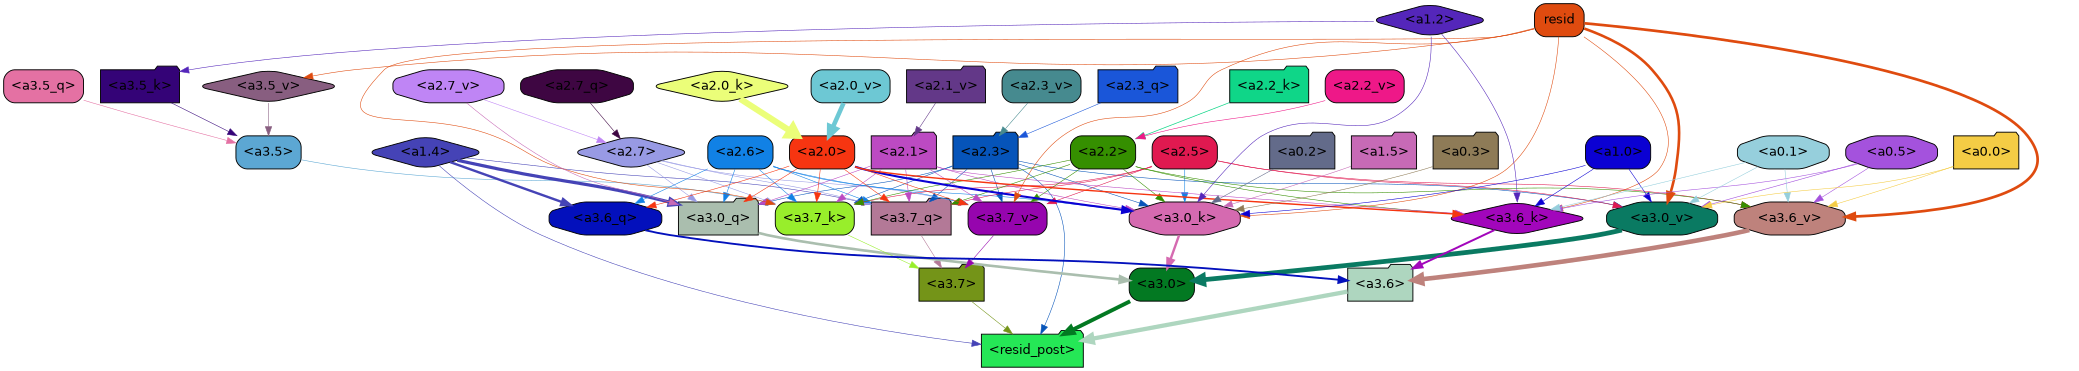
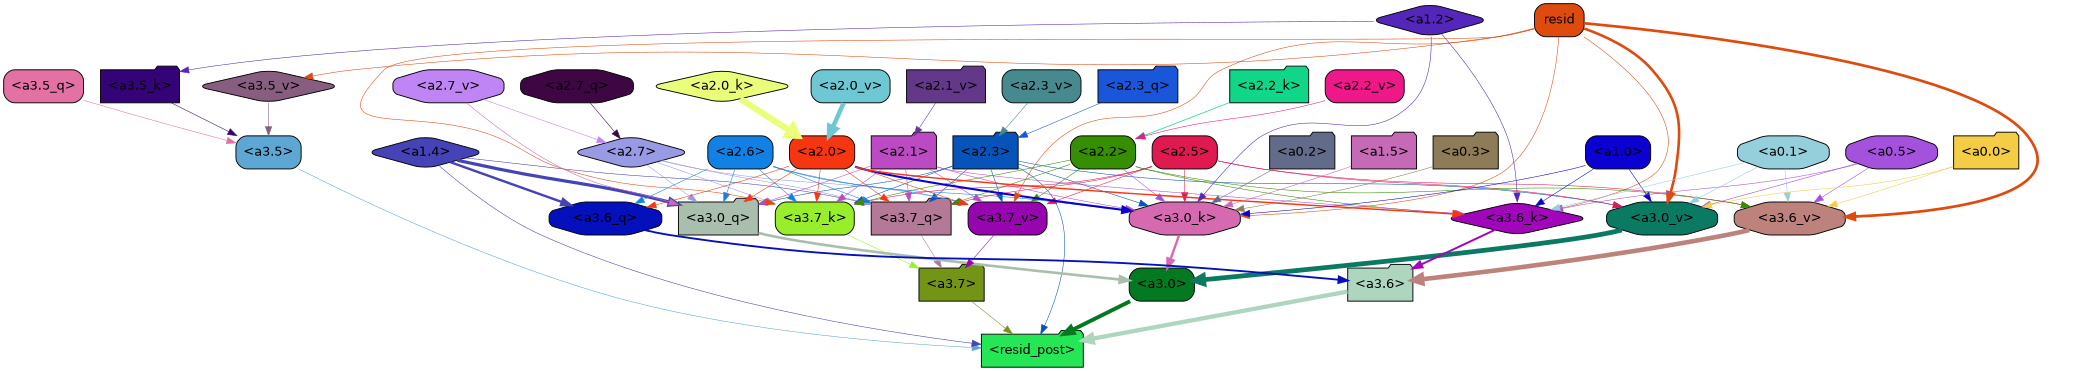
  strict digraph {
    splines=true
    node [color=black fontname=Helvetica shape=folder style="filled, rounded"]
    edge [color="#0654b9" penwidth=0.6]
    "<a3.7>" [fillcolor="#749418"]
    "<resid_post>" [fillcolor="#25e756"]
    "<a3.6>" [fillcolor="#aed6bf"]
    "<a3.5>" [fillcolor="#5ca7d3" shape=box]
    "<a3.0>" [fillcolor="#037922" shape=box]
    "<a2.3>" [fillcolor="#0654b9"]
    "<a3.7_q>" [fillcolor="#b37997"]
    "<a3.0_q>" [fillcolor="#aabeae"]
    "<a3.7_k>" [fillcolor="#98ee2b" shape=box]
    "<a3.0_k>" [fillcolor="#d56ab0" shape=octagon]
    "<a3.7_v>" [fillcolor="#9605ae" shape=box]
    "<a3.0_v>" [fillcolor="#0a7a62" shape=octagon]
    "<a1.4>" [fillcolor="#4543b6" shape=diamond]
    "<a3.6_q>" [fillcolor="#0310bc" shape=octagon]
    "<a3.5_q>" [fillcolor="#e471a3" shape=box]
    "<a3.6_k>" [fillcolor="#a206bb" shape=diamond]
    "<a3.5_k>" [fillcolor="#340377"]
    "<a3.6_v>" [fillcolor="#be827c" shape=octagon]
    "<a3.5_v>" [fillcolor="#885e80" shape=diamond]
    "<a2.7>" [fillcolor="#989ae4" shape=diamond]
    "<a2.6>" [fillcolor="#1181e5" shape=box]
    "<a2.5>" [fillcolor="#e01950" shape=box]
    "<a2.2>" [fillcolor="#358f00" shape=box]
    "<a2.1>" [fillcolor="#bc4ac2"]
    "<a2.0>" [fillcolor="#f63511" shape=box]
    "<a1.5>" [fillcolor="#c76ab6"]
    n27 [fillcolor="#df4b0f" label=resid shape=box]
    "<a1.2>" [fillcolor="#5426ba" shape=diamond]
    "<a1.0>" [fillcolor="#0b01d3" shape=box]
    "<a0.5>" [fillcolor="#a452dd" shape=octagon]
    "<a0.1>" [fillcolor="#96cfdc" shape=octagon]
    "<a0.3>" [fillcolor="#8e7b57"]
    "<a0.2>" [fillcolor="#636b8a"]
    "<a0.0>" [fillcolor="#f4cc45"]
    "<a2.7_q>" [fillcolor="#3e0642" shape=octagon]
    "<a2.3_q>" [fillcolor="#1a56d9"]
    "<a2.2_k>" [fillcolor="#0fd688"]
    "<a2.0_k>" [fillcolor="#ebfe79" shape=diamond]
    "<a2.7_v>" [fillcolor="#bf85f5" shape=octagon]
    "<a2.3_v>" [fillcolor="#468a8f" shape=box]
    "<a2.2_v>" [fillcolor="#ee1888" shape=box]
    "<a2.1_v>" [fillcolor="#633888"]
    "<a2.0_v>" [fillcolor="#6dc8d4" shape=box]
    "<a3.7>" -> "<resid_post>" [color="#749418"]
    "<a3.6>" -> "<resid_post>" [color="#aed6bf" penwidth=4.6696330308914185]
-   "<a3.5>" -> "<a3.7_k>" [color="#5ca7d3"]
+   "<a3.5>" -> "<resid_post>" [color="#5ca7d3"]
    "<a3.0>" -> "<resid_post>" [color="#037922" penwidth=4.282557368278503]
    "<a2.3>" -> "<resid_post>"
    "<a2.3>" -> "<a3.7_q>"
    "<a2.3>" -> "<a3.0_q>"
    "<a2.3>" -> "<a3.7_k>"
    "<a2.3>" -> "<a3.0_k>"
    "<a2.3>" -> "<a3.7_v>"
    "<a2.3>" -> "<a3.0_v>"
    "<a3.7_q>" -> "<a3.7>" [color="#b37997"]
    "<a3.0_q>" -> "<a3.0>" [color="#aabeae" penwidth=2.8638100624084473]
    "<a3.7_k>" -> "<a3.7>" [color="#98ee2b"]
    "<a3.0_k>" -> "<a3.0>" [color="#d56ab0" penwidth=2.6274144649505615]
    "<a3.7_v>" -> "<a3.7>" [color="#9605ae"]
    "<a3.0_v>" -> "<a3.0>" [color="#0a7a62" penwidth=5.188832879066467]
    "<a1.4>" -> "<resid_post>" [color="#4543b6"]
    "<a1.4>" -> "<a3.7_q>" [color="#4543b6"]
    "<a1.4>" -> "<a3.0_q>" [color="#4543b6" penwidth=3.4971605762839317]
    "<a1.4>" -> "<a3.6_q>" [color="#4543b6" penwidth=2.6073555648326874]
    "<a3.6_q>" -> "<a3.6>" [color="#0310bc" penwidth=2.03758105635643]
    "<a3.5_q>" -> "<a3.5>" [color="#e471a3"]
    "<a3.6_k>" -> "<a3.6>" [color="#a206bb" penwidth=2.174198240041733]
    "<a3.5_k>" -> "<a3.5>" [color="#340377"]
    "<a3.6_v>" -> "<a3.6>" [color="#be827c" penwidth=5.002329230308533]
    "<a3.5_v>" -> "<a3.5>" [color="#885e80"]
    "<a2.7>" -> "<a3.7_q>" [color="#989ae4"]
    "<a2.7>" -> "<a3.0_q>" [color="#989ae4"]
    "<a2.7>" -> "<a3.7_k>" [color="#989ae4"]
    "<a2.7>" -> "<a3.7_v>" [color="#989ae4"]
    "<a2.6>" -> "<a3.7_q>" [color="#1181e5"]
    "<a2.6>" -> "<a3.0_q>" [color="#1181e5"]
    "<a2.6>" -> "<a3.7_k>" [color="#1181e5"]
    "<a2.6>" -> "<a3.0_k>" [color="#1181e5"]
    "<a2.6>" -> "<a3.7_v>" [color="#1181e5"]
    "<a2.6>" -> "<a3.6_q>" [color="#1181e5"]
    "<a2.5>" -> "<a3.7_q>" [color="#e01950"]
    "<a2.5>" -> "<a3.7_k>" [color="#e01950"]
-   "<a2.5>" -> "<a3.0_k>" [color="#1181e5"]
+   "<a2.5>" -> "<a3.0_k>" [color="#e01950"]
    "<a2.5>" -> "<a3.7_v>" [color="#e01950"]
    "<a2.5>" -> "<a3.0_v>" [color="#e01950"]
    "<a2.5>" -> "<a3.6_v>" [color="#e01950"]
    "<a2.2>" -> "<a3.7_q>" [color="#358f00"]
    "<a2.2>" -> "<a3.7_k>" [color="#358f00"]
-   "<a2.2>" -> "<a3.0_k>" [color="#358f00"]
+   "<a2.2>" -> "<a3.0_k>" [color="#a452dd"]
    "<a2.2>" -> "<a3.7_v>" [color="#358f00"]
    "<a2.2>" -> "<a3.6_k>" [color="#358f00"]
    "<a2.2>" -> "<a3.6_v>" [color="#358f00"]
    "<a2.1>" -> "<a3.7_q>" [color="#bc4ac2"]
    "<a2.1>" -> "<a3.0_q>" [color="#bc4ac2"]
    "<a2.1>" -> "<a3.7_k>" [color="#bc4ac2"]
    "<a2.1>" -> "<a3.0_k>" [color="#bc4ac2"]
    "<a2.1>" -> "<a3.7_v>" [color="#bc4ac2"]
    "<a2.1>" -> "<a3.6_k>" [color="#bc4ac2"]
    "<a2.0>" -> "<a3.7_q>" [color="#f63511"]
    "<a2.0>" -> "<a3.0_q>" [color="#f63511"]
    "<a2.0>" -> "<a3.7_k>" [color="#f63511"]
    "<a2.0>" -> "<a3.0_k>" [color="#0b01d3" penwidth=2.270527422428131]
    "<a2.0>" -> "<a3.7_v>" [color="#f63511"]
    "<a2.0>" -> "<a3.6_q>" [color="#f63511"]
    "<a2.0>" -> "<a3.6_k>" [color="#f63511" penwidth=1.5568191409111023]
    "<a1.5>" -> "<a3.0_k>" [color="#c76ab6"]
    n27 -> "<a3.7_k>" [color="#df4b0f"]
    n27 -> "<a3.0_k>" [color="#df4b0f"]
    n27 -> "<a3.7_v>" [color="#df4b0f"]
    n27 -> "<a3.0_v>" [color="#df4b0f" penwidth=2.8686431646347046]
    n27 -> "<a3.6_k>" [color="#df4b0f"]
    n27 -> "<a3.6_v>" [color="#df4b0f" penwidth=2.9588699340820312]
    n27 -> "<a3.5_v>" [color="#df4b0f"]
    "<a1.2>" -> "<a3.0_k>" [color="#5426ba"]
    "<a1.2>" -> "<a3.6_k>" [color="#5426ba"]
    "<a1.2>" -> "<a3.5_k>" [color="#5426ba"]
    "<a1.0>" -> "<a3.0_k>" [color="#0b01d3"]
    "<a1.0>" -> "<a3.0_v>" [color="#0b01d3"]
    "<a1.0>" -> "<a3.6_k>" [color="#0b01d3"]
    "<a0.5>" -> "<a3.0_v>" [color="#a452dd" penwidth=0.6421224474906921]
    "<a0.5>" -> "<a3.6_k>" [color="#a452dd"]
    "<a0.5>" -> "<a3.6_v>" [color="#a452dd"]
    "<a0.1>" -> "<a3.0_v>" [color="#96cfdc"]
    "<a0.1>" -> "<a3.6_k>" [color="#96cfdc"]
    "<a0.1>" -> "<a3.6_v>" [color="#96cfdc"]
    "<a0.3>" -> "<a3.0_k>" [color="#8e7b57"]
    "<a0.2>" -> "<a3.0_k>" [color="#636b8a"]
    "<a0.0>" -> "<a3.0_v>" [color="#f4cc45"]
    "<a0.0>" -> "<a3.6_v>" [color="#f4cc45"]
    "<a2.7_q>" -> "<a2.7>" [color="#3e0642"]
    "<a2.3_q>" -> "<a2.3>" [color="#1a56d9"]
    "<a2.2_k>" -> "<a2.2>" [color="#0fd688" penwidth=0.7764816284179688]
    "<a2.0_k>" -> "<a2.0>" [color="#ebfe79" penwidth=6.773025274276733]
    "<a2.7_v>" -> "<a3.0_q>" [color="#c76ab6"]
    "<a2.7_v>" -> "<a2.7>" [color="#bf85f5"]
    "<a2.3_v>" -> "<a2.3>" [color="#468a8f"]
    "<a2.2_v>" -> "<a2.2>" [color="#ee1888"]
    "<a2.1_v>" -> "<a2.1>" [color="#633888"]
    "<a2.0_v>" -> "<a2.0>" [color="#6dc8d4" penwidth=4.906715989112854]
  }
